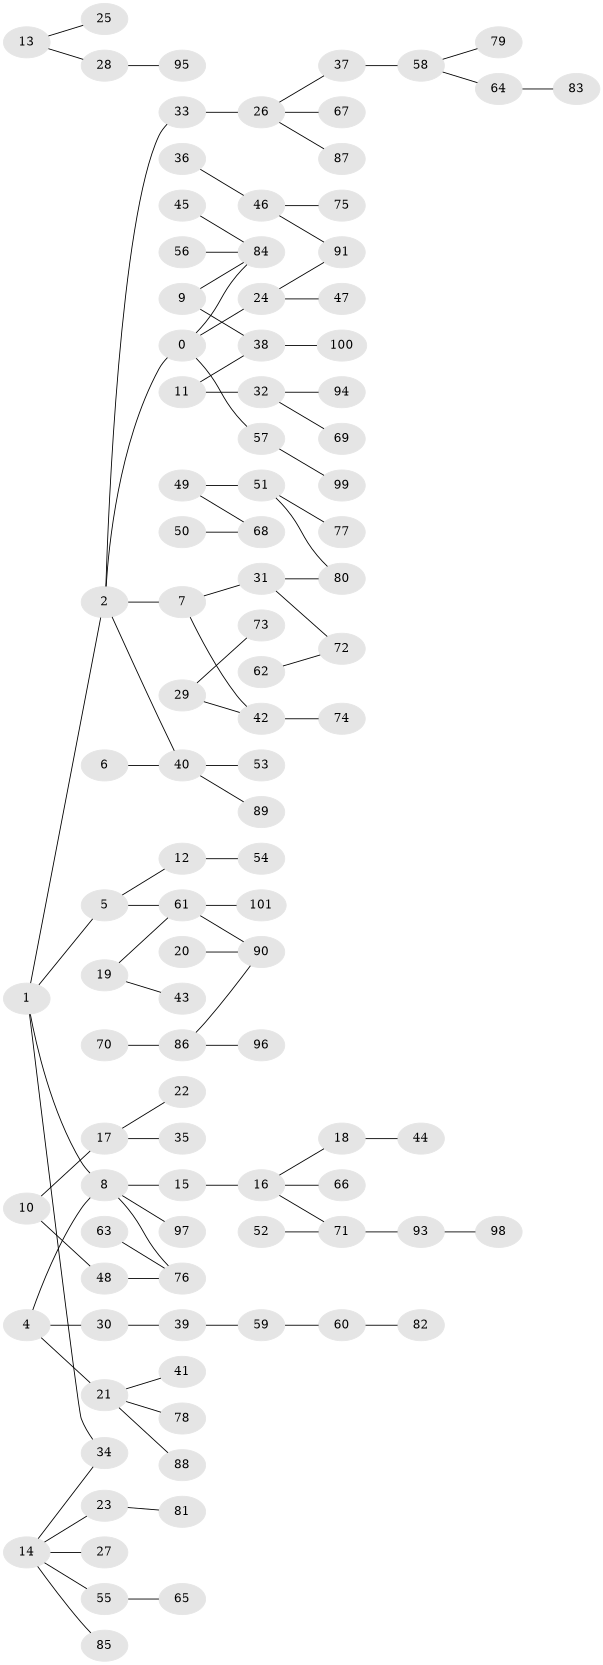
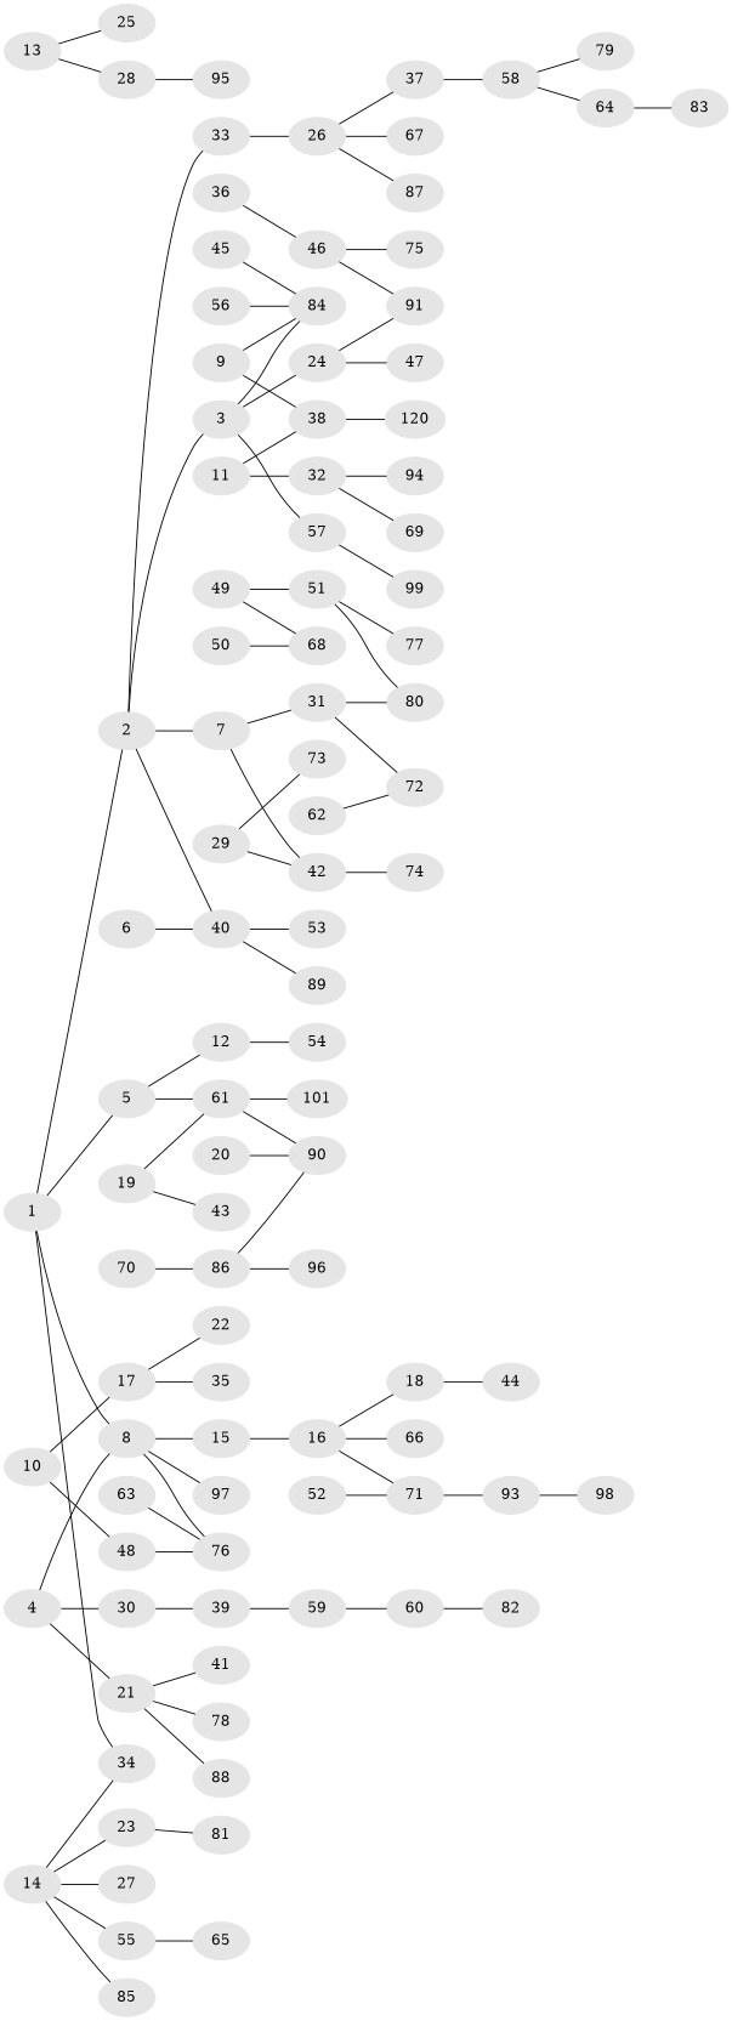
  graph {
    rankdir=LR
    node [color=gray90 style=filled]
    edge [weight=1.0]
    1
    2
    5
    8
    34
-   3 [label=0]
+   3
    7
    33
    40
    12
    61
    15
    76
    97
    24
    57
    84
    31
    42
    26
    37
    67
    87
    53
    89
    47
    91
    99
    4
    21
    30
    41
    78
    88
    39
    54
    90
    101
    6
    13
    25
    28
    72
    80
    74
    16
    9
    38
-   100
+   100 [label=120]
    10
    17
    48
    22
    35
    11
    32
    69
    94
    95
    14
    23
    27
    55
    85
    81
    65
    18
    66
    71
    44
    93
    19
    43
    20
    58
    29
    73
    59
    36
    46
    75
    64
    79
    60
    45
    49
    51
    68
    77
    50
    52
    56
    83
    82
    62
    63
    98
    70
    86
    96
    1 -- 2
    1 -- 5
    1 -- 8
    1 -- 34
    2 -- 3
    2 -- 7
    2 -- 33
    2 -- 40
    5 -- 12
    5 -- 61
    8 -- 15
    8 -- 76
    8 -- 97
    3 -- 24
    3 -- 57
    3 -- 84
    7 -- 31
    7 -- 42
    33 -- 26
    40 -- 53
    40 -- 89
    12 -- 54
    61 -- 90
    61 -- 101
    15 -- 16
    24 -- 47
    24 -- 91
    57 -- 99
    31 -- 72
    31 -- 80
    42 -- 74
    26 -- 37
    26 -- 67
    26 -- 87
    37 -- 58
    4 -- 8
    4 -- 21
    4 -- 30
    21 -- 41
    21 -- 78
    21 -- 88
    30 -- 39
    39 -- 59
    6 -- 40
    13 -- 25
    13 -- 28
    28 -- 95
    16 -- 18
    16 -- 66
    16 -- 71
    9 -- 84
    9 -- 38
    38 -- 100
    10 -- 17
    10 -- 48
    17 -- 22
    17 -- 35
    48 -- 76
    11 -- 38
    11 -- 32
    32 -- 69
    32 -- 94
    14 -- 34
    14 -- 23
    14 -- 27
    14 -- 55
    14 -- 85
    23 -- 81
    55 -- 65
    18 -- 44
    71 -- 93
    93 -- 98
    19 -- 61
    19 -- 43
    20 -- 90
    58 -- 64
    58 -- 79
    29 -- 42
    29 -- 73
    59 -- 60
    36 -- 46
    46 -- 91
    46 -- 75
    64 -- 83
    60 -- 82
    45 -- 84
    49 -- 51
    49 -- 68
    51 -- 80
    51 -- 77
    50 -- 68
    52 -- 71
    56 -- 84
    62 -- 72
    63 -- 76
    70 -- 86
    86 -- 90
    86 -- 96
  }
